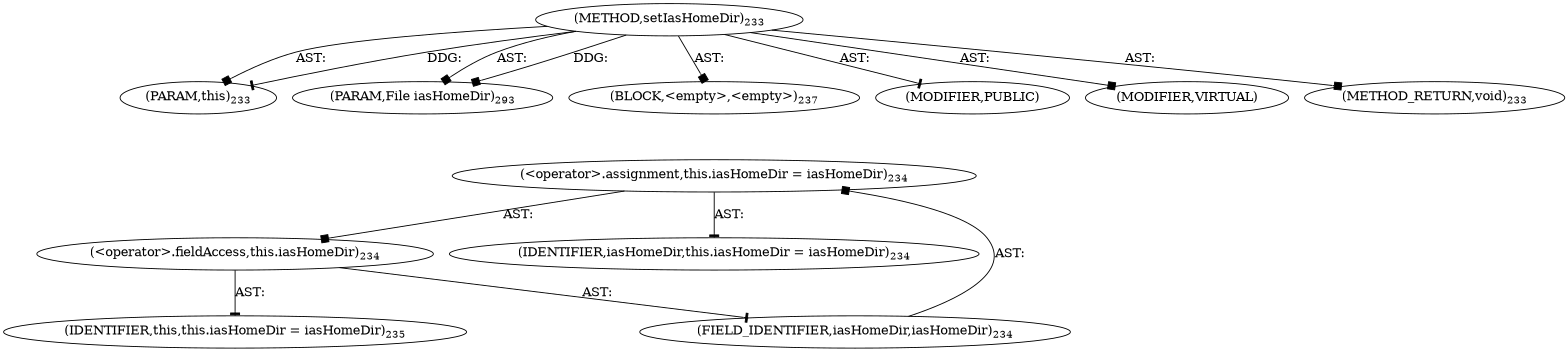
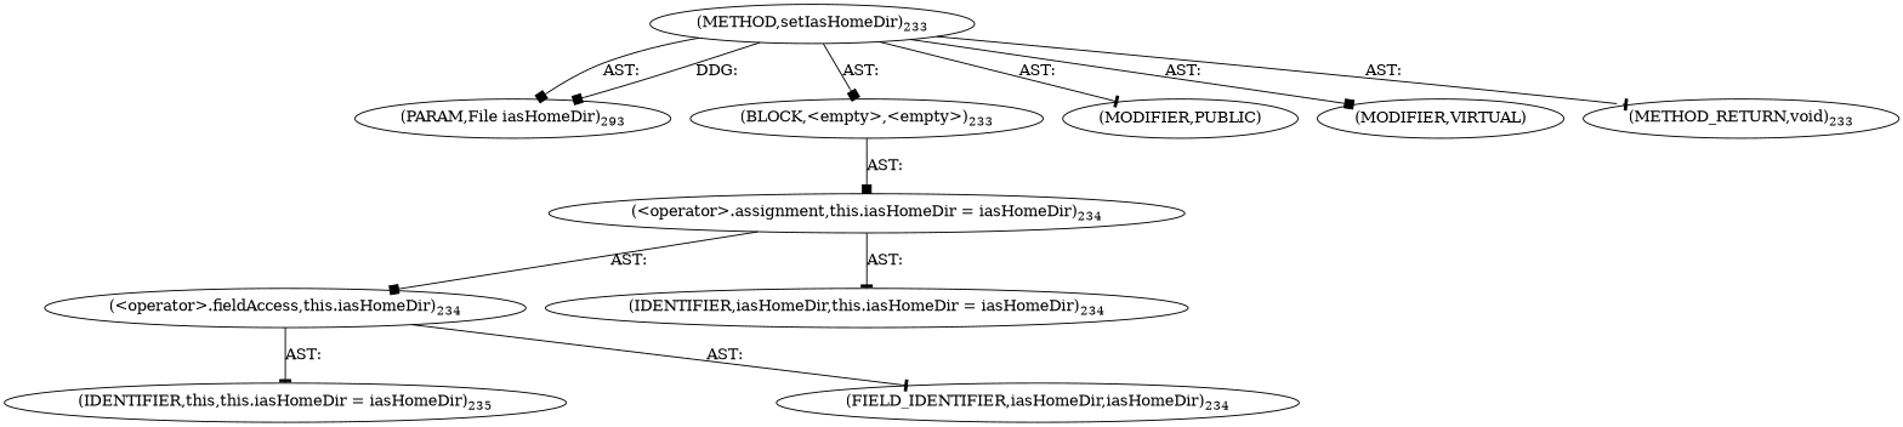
  digraph {
    edge [arrowhead=box]
    n1 [label=<(METHOD,setIasHomeDir)<SUB>233</SUB>>]
-   n2 [label=<(PARAM,this)<SUB>233</SUB>>]
    n3 [label=<(PARAM,File iasHomeDir)<SUB>293</SUB>>]
-   n4 [label=<(BLOCK,&lt;empty&gt;,&lt;empty&gt;)<SUB>237</SUB>>]
+   n4 [label=<(BLOCK,&lt;empty&gt;,&lt;empty&gt;)<SUB>233</SUB>>]
    n5 [label=<(MODIFIER,PUBLIC)>]
    n6 [label=<(MODIFIER,VIRTUAL)>]
    n7 [label=<(METHOD_RETURN,void)<SUB>233</SUB>>]
    n8 [label=<(&lt;operator&gt;.assignment,this.iasHomeDir = iasHomeDir)<SUB>234</SUB>>]
    n9 [label=<(&lt;operator&gt;.fieldAccess,this.iasHomeDir)<SUB>234</SUB>>]
    n10 [label=<(IDENTIFIER,iasHomeDir,this.iasHomeDir = iasHomeDir)<SUB>234</SUB>>]
    n11 [label=<(IDENTIFIER,this,this.iasHomeDir = iasHomeDir)<SUB>235</SUB>>]
    n12 [label=<(FIELD_IDENTIFIER,iasHomeDir,iasHomeDir)<SUB>234</SUB>>]
-   n1 -> n2 [label="AST: "]
-   n1 -> n2 [arrowhead=tee label="DDG: "]
    n1 -> n3 [label="AST: "]
    n1 -> n3 [label="DDG: "]
    n1 -> n4 [label="AST: "]
    n1 -> n5 [arrowhead=tee label="AST: "]
    n1 -> n6 [label="AST: "]
-   n1 -> n7 [label="AST: "]
-   n12 -> n8 [label="AST: "]
+   n1 -> n7 [arrowhead=tee label="AST: "]
+   n4 -> n8 [label="AST: "]
    n8 -> n9 [label="AST: "]
    n8 -> n10 [arrowhead=tee label="AST: "]
    n9 -> n11 [arrowhead=tee label="AST: "]
    n9 -> n12 [arrowhead=tee label="AST: "]
  }
